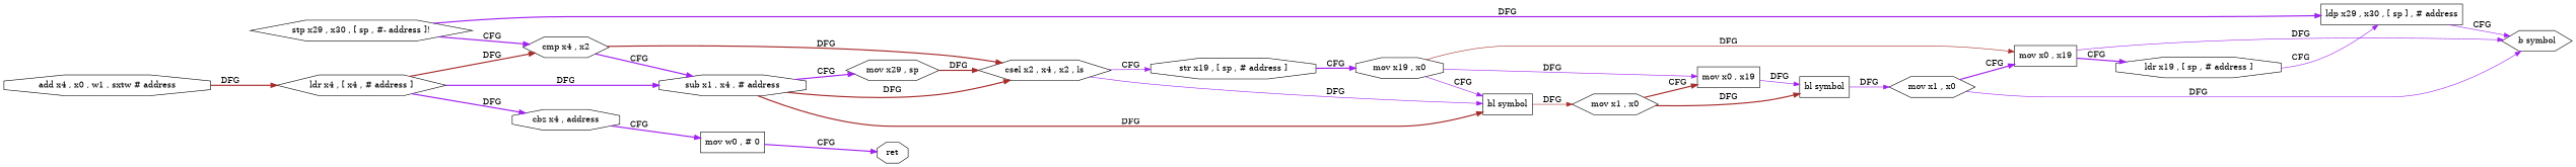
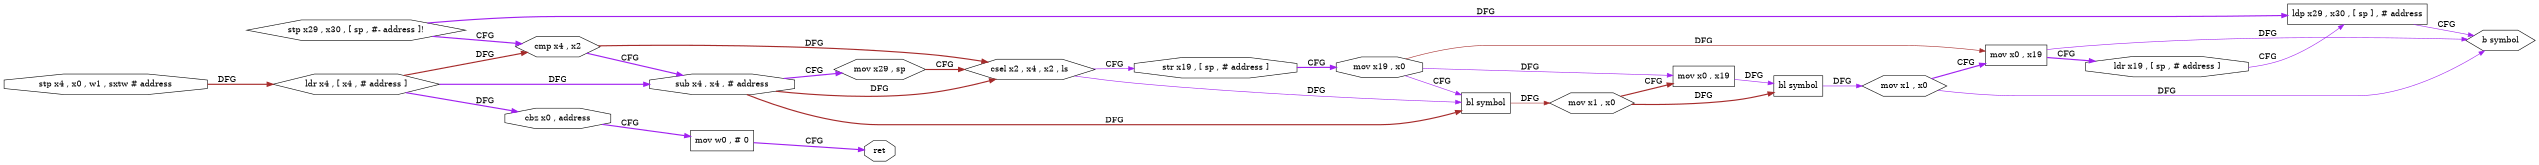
  digraph {
    rankdir=LR
    node [shape=hexagon]
    edge [color=purple style=bold]
-   n1 [label="add x4 , x0 , w1 , sxtw # address" shape=octagon]
+   n1 [label="stp x4 , x0 , w1 , sxtw # address" shape=octagon]
    n2 [label="ldr x4 , [ x4 , # address ]"]
-   n3 [label="cbz x4 , address" shape=octagon]
+   n3 [label="cbz x0 , address" shape=octagon]
    n4 [label="cmp x4 , x2"]
-   n5 [label="sub x1 , x4 , # address" shape=octagon]
+   n5 [label="sub x4 , x4 , # address" shape=octagon]
    n6 [label="mov w0 , # 0" shape=box]
    n7 [label="csel x2 , x4 , x2 , ls"]
    n8 [label="mov x29 , sp"]
    n9 [label="bl symbol" shape=box]
    n10 [label=ret shape=octagon]
    n11 [label="stp x29 , x30 , [ sp , #- address ]!"]
    n12 [label="ldp x29 , x30 , [ sp ] , # address" shape=box]
    n13 [label="b symbol"]
    n14 [label="str x19 , [ sp , # address ]" shape=octagon]
    n15 [label="mov x1 , x0"]
    n16 [label="mov x19 , x0" shape=octagon]
    n17 [label="mov x0 , x19" shape=box]
    n18 [label="mov x0 , x19" shape=box]
    n19 [label="bl symbol" shape=box]
    n20 [label="ldr x19 , [ sp , # address ]" shape=octagon]
    n21 [label="mov x1 , x0"]
    n1 -> n2 [color=brown label=DFG]
    n2 -> n3 [label=DFG]
    n2 -> n4 [color=brown label=DFG]
    n2 -> n5 [label=DFG]
    n3 -> n6 [label=CFG]
    n4 -> n5 [label=CFG]
    n4 -> n7 [color=brown label=DFG]
    n5 -> n7 [color=brown label=DFG]
    n5 -> n8 [label=CFG]
    n5 -> n9 [color=brown label=DFG]
    n6 -> n10 [label=CFG]
    n7 -> n9 [label=DFG style=solid]
    n7 -> n14 [label=CFG style=solid]
-   n8 -> n7 [color=brown label=DFG]
+   n8 -> n7 [color=brown label=CFG]
    n9 -> n15 [color=brown label=DFG style=solid]
    n11 -> n4 [label=CFG]
    n11 -> n12 [label=DFG]
    n12 -> n13 [label=CFG style=solid]
    n14 -> n16 [label=CFG]
    n15 -> n17 [color=brown label=CFG]
    n15 -> n19 [color=brown label=DFG]
    n16 -> n9 [label=CFG style=solid]
    n16 -> n17 [label=DFG style=solid]
    n16 -> n18 [color=brown label=DFG style=solid]
    n17 -> n19 [label=DFG style=solid]
    n18 -> n13 [label=DFG style=solid]
    n18 -> n20 [label=CFG]
    n19 -> n21 [label=DFG style=solid]
    n20 -> n12 [label=CFG style=solid]
    n21 -> n13 [label=DFG style=solid]
    n21 -> n18 [label=CFG]
  }
